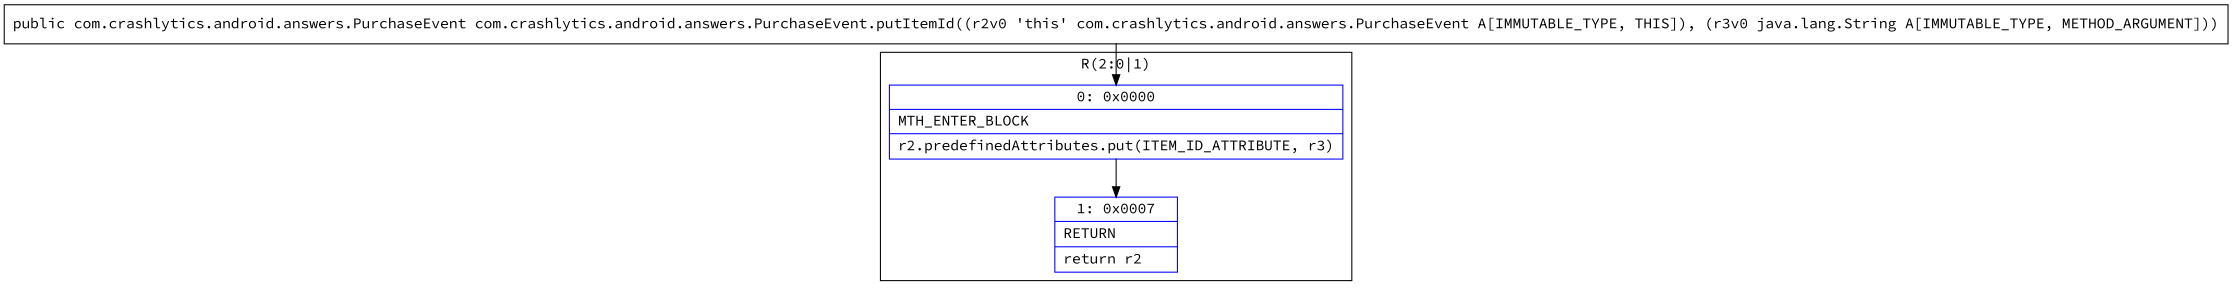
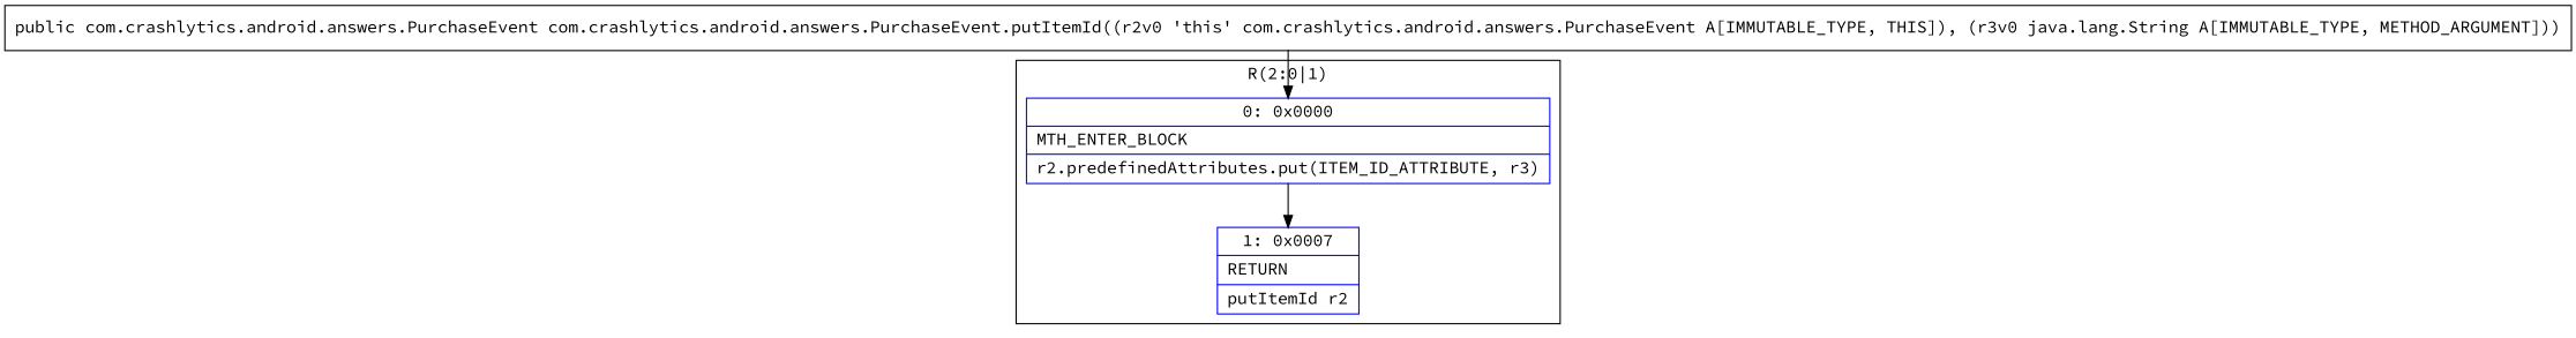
  digraph {
    fontname="Source Code Pro"
    node [color=blue shape=record fontname="Source Code Pro"]
    edge [fontname="Source Code Pro"]
    n1 [label="{0\:\ 0x0000|MTH_ENTER_BLOCK\l|r2.predefinedAttributes.put(ITEM_ID_ATTRIBUTE, r3)\l}"]
-   n2 [label="{1\:\ 0x0007|RETURN\l|return r2\l}"]
+   n2 [label="{1\:\ 0x0007|RETURN\l|putItemId r2\l}"]
    n3 [label="{public com.crashlytics.android.answers.PurchaseEvent com.crashlytics.android.answers.PurchaseEvent.putItemId((r2v0 'this' com.crashlytics.android.answers.PurchaseEvent A[IMMUTABLE_TYPE, THIS]), (r3v0 java.lang.String A[IMMUTABLE_TYPE, METHOD_ARGUMENT])) }" color=""]
    subgraph cluster_1 {
      label="R(2:0|1)"
      n1
      n2
    }
    n1 -> n2
    n3 -> n1
  }
